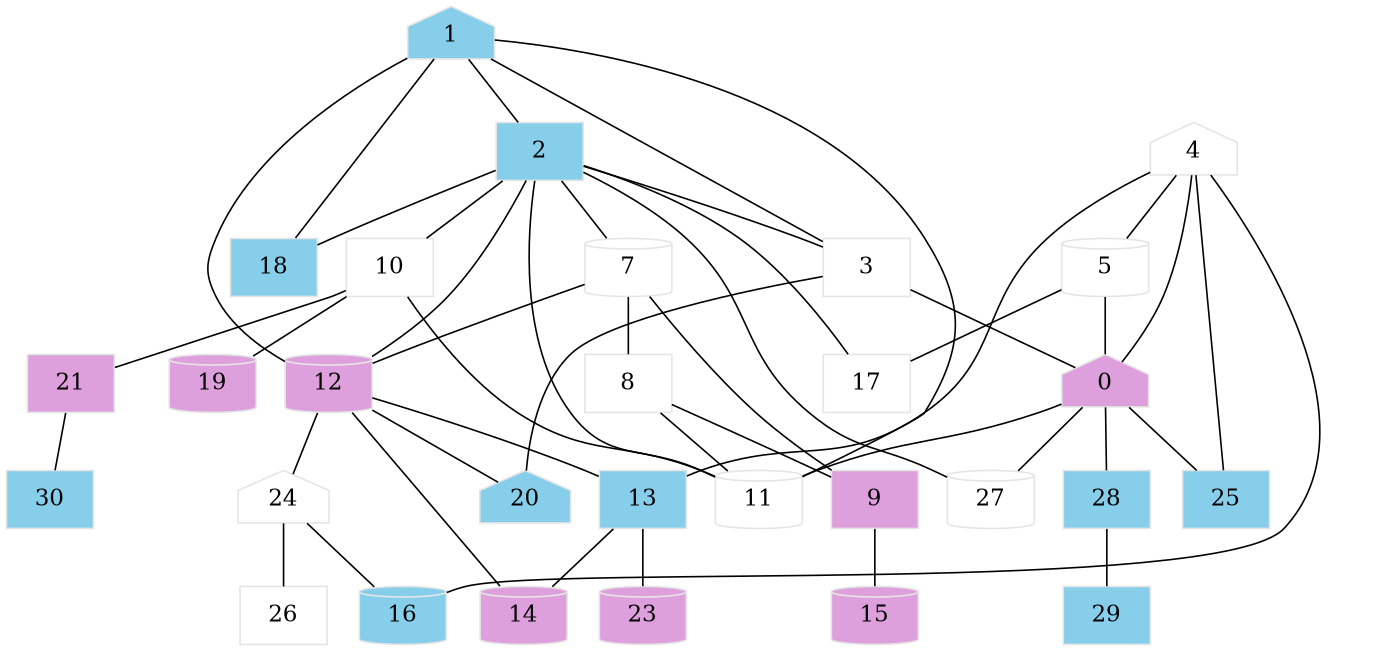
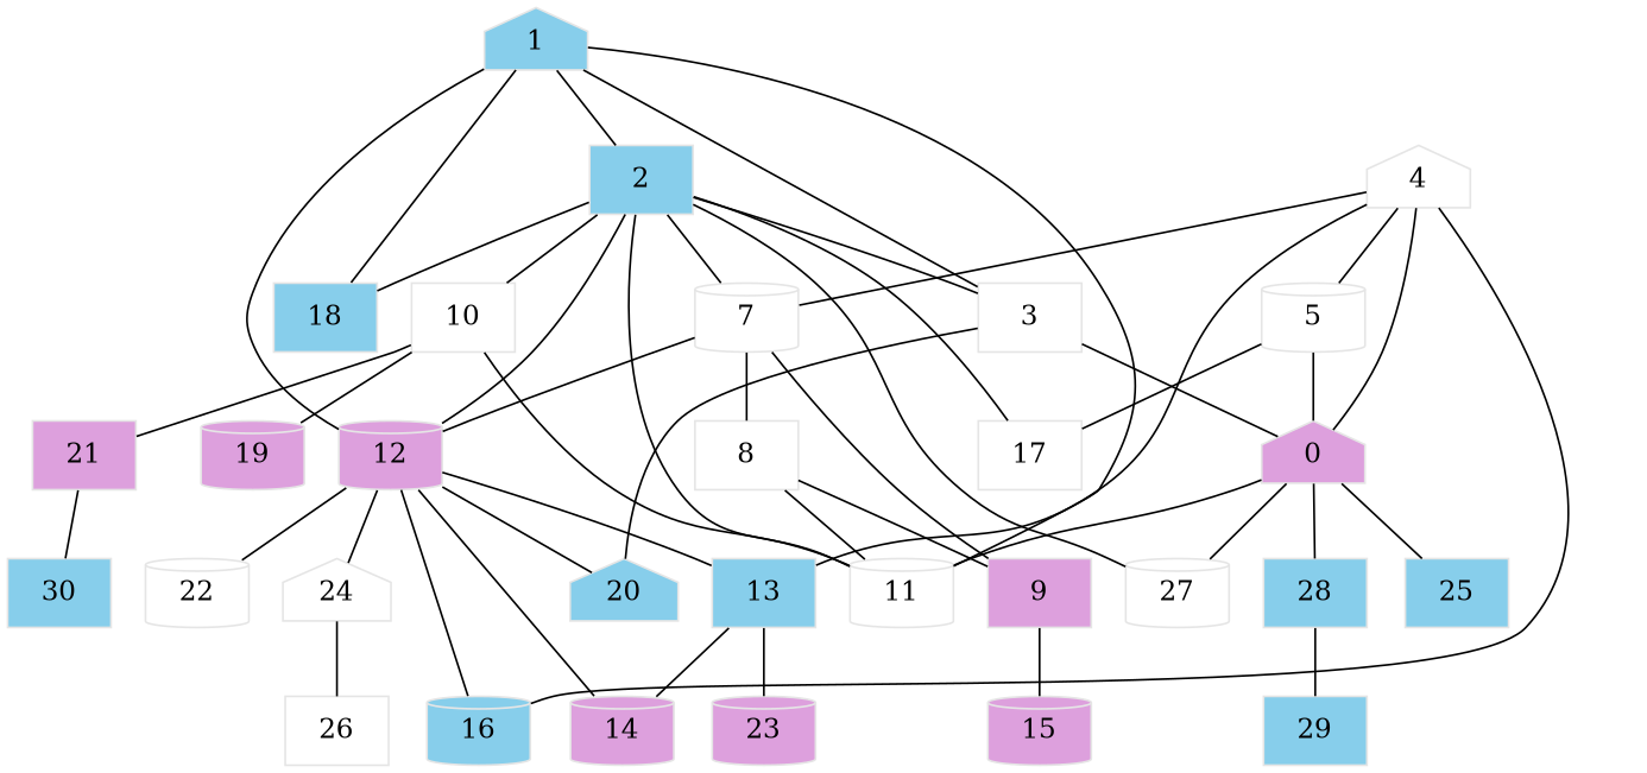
  graph {
    node [color=gray90 fillcolor=white shape=box style=filled]
    edge [weight=1.0]
    1 [fillcolor=skyblue shape=house]
    2 [fillcolor=skyblue]
    3
    11 [shape=cylinder]
    12 [fillcolor=plum shape=cylinder]
    18 [fillcolor=skyblue]
    7 [shape=cylinder]
    10
    17
    27 [shape=cylinder]
    n11 [fillcolor=plum label=0 shape=house]
    20 [fillcolor=skyblue shape=house]
    13 [fillcolor=skyblue]
    16 [fillcolor=skyblue shape=cylinder]
    14 [fillcolor=plum shape=cylinder]
+   22 [shape=cylinder]
    24 [shape=house]
    8
    9 [fillcolor=plum]
    19 [fillcolor=plum shape=cylinder]
    21 [fillcolor=plum]
    25 [fillcolor=skyblue]
    28 [fillcolor=skyblue]
    4 [shape=house]
    5 [shape=cylinder]
    23 [fillcolor=plum shape=cylinder]
    29 [fillcolor=skyblue]
    15 [fillcolor=plum shape=cylinder]
    30 [fillcolor=skyblue]
    26
    1 -- 2
    1 -- 3 [weight=2.0]
    1 -- 11
    1 -- 12
    1 -- 18 [weight=3.0]
    2 -- 3
    2 -- 11
    2 -- 12
    2 -- 18
    2 -- 7
    2 -- 10
    2 -- 17
    2 -- 27
    3 -- n11
    3 -- 20
    12 -- 20
    12 -- 13
-   24 -- 16
+   12 -- 16
    12 -- 14
+   12 -- 22 [weight=5.0]
    12 -- 24
    7 -- 12
    7 -- 8
    7 -- 9
    10 -- 11
    10 -- 19 [weight=2.0]
    10 -- 21
    n11 -- 11
    n11 -- 27
    n11 -- 25
    n11 -- 28
    13 -- 14
    13 -- 23
    24 -- 26
    8 -- 11 [weight=2.0]
    8 -- 9
    9 -- 15
    21 -- 30
    28 -- 29
-   4 -- 25
+   4 -- 7
    4 -- n11
    4 -- 13
    4 -- 16 [weight=2.0]
    4 -- 5
    5 -- 17
    5 -- n11
  }
